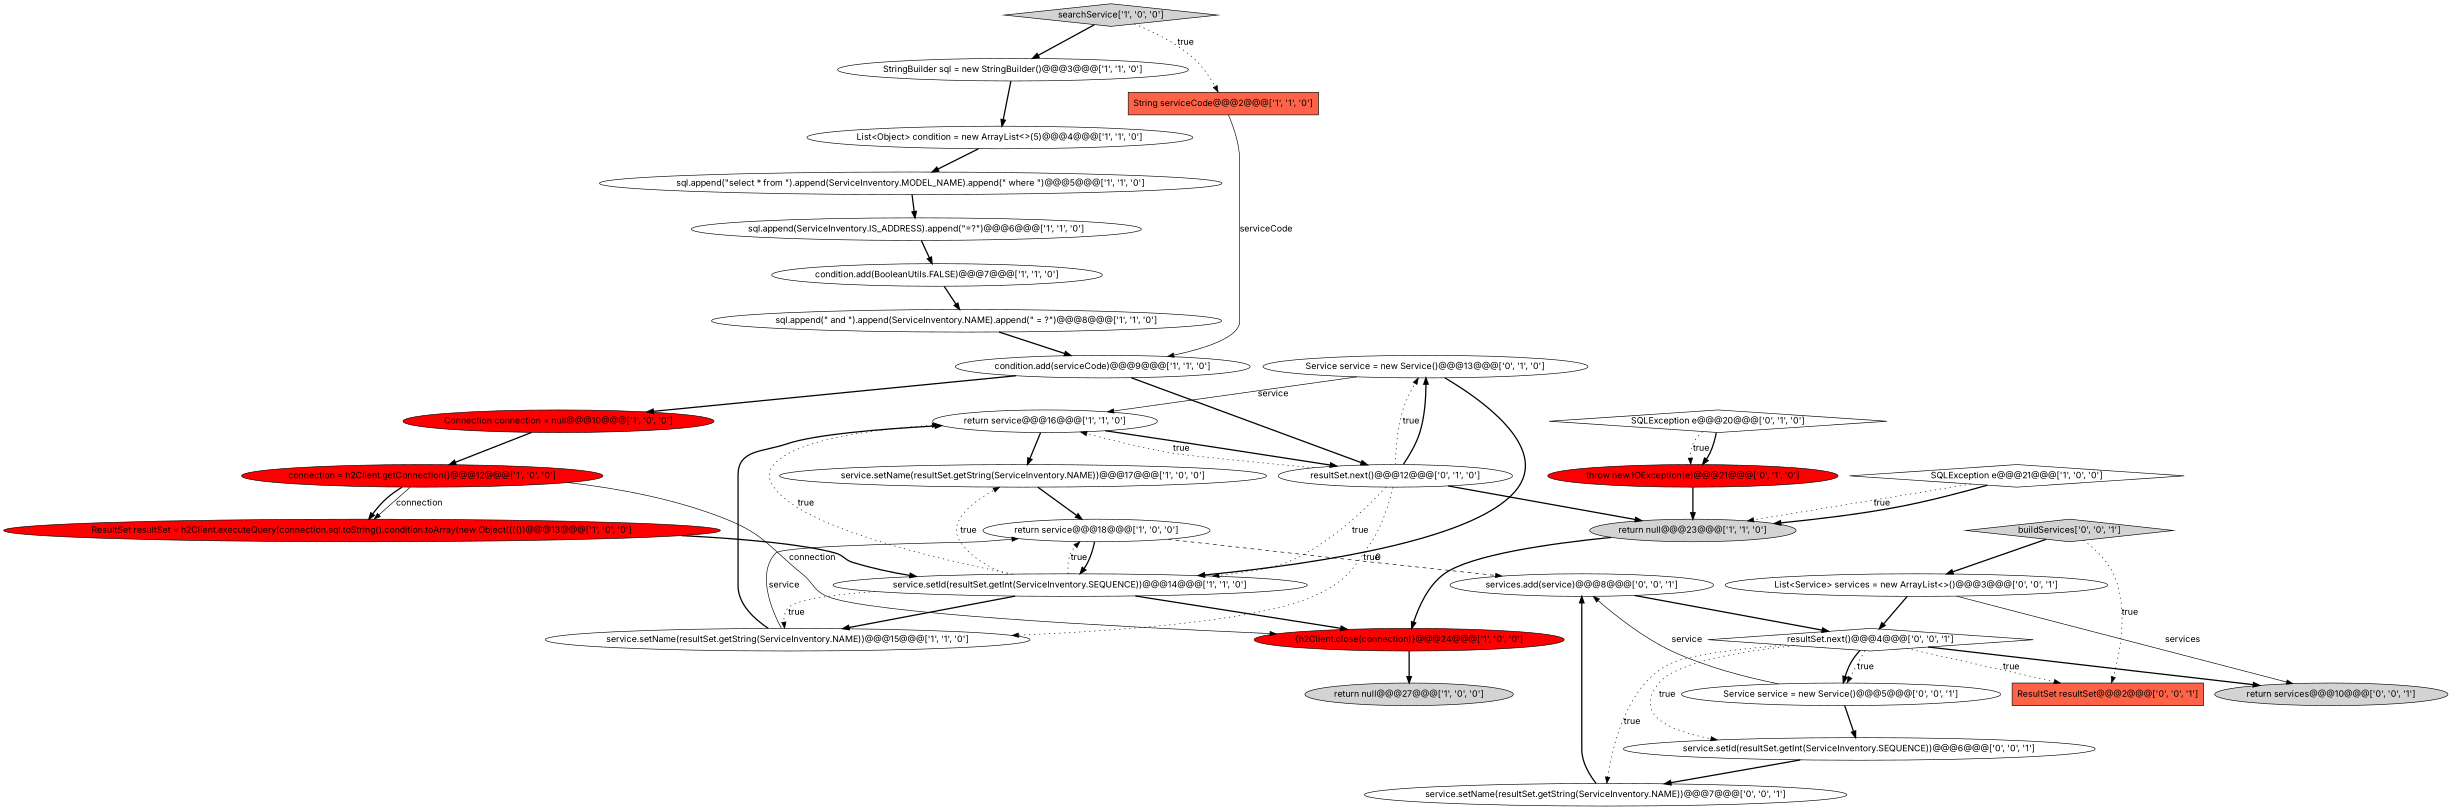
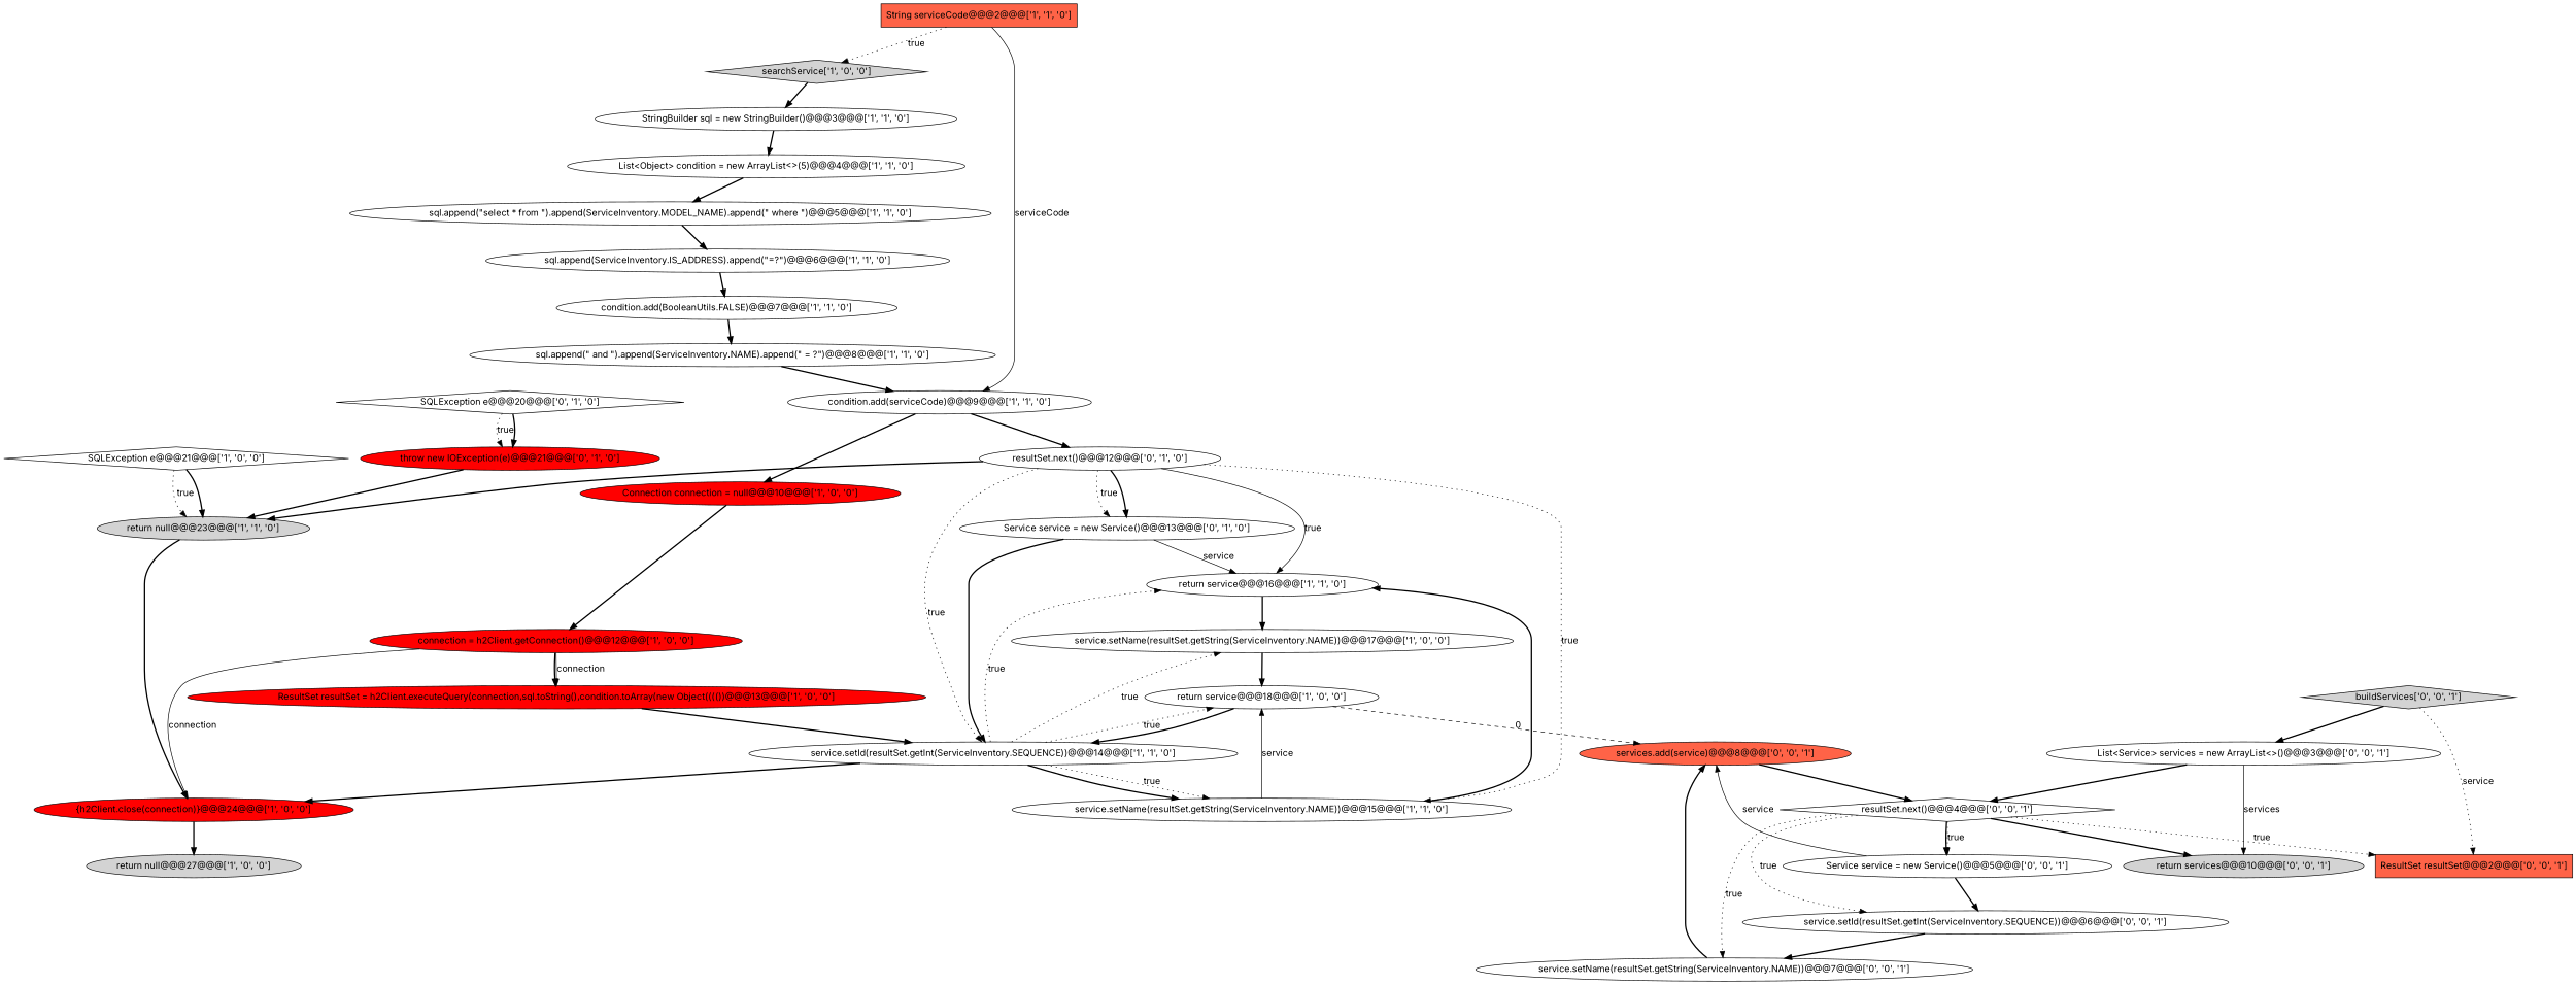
  digraph {
    fontname=Inter
    node [fillcolor=white fontname=Inter shape=ellipse style=filled]
    edge [fontname=Inter style=bold]
    n1 [label="Service service = new Service()@@@13@@@['0', '1', '0']"]
    n2 [label="return service@@@16@@@['1', '1', '0']"]
    n3 [label="service.setId(resultSet.getInt(ServiceInventory.SEQUENCE))@@@14@@@['1', '1', '0']"]
    n4 [label="service.setName(resultSet.getString(ServiceInventory.NAME))@@@17@@@['1', '0', '0']"]
    n5 [label="resultSet.next()@@@12@@@['0', '1', '0']"]
    n6 [label="return service@@@18@@@['1', '0', '0']"]
    n7 [fillcolor=red label="{h2Client.close(connection)}@@@24@@@['1', '0', '0']"]
    n8 [label="service.setName(resultSet.getString(ServiceInventory.NAME))@@@15@@@['1', '1', '0']"]
    n9 [label="condition.add(BooleanUtils.FALSE)@@@7@@@['1', '1', '0']"]
    n10 [label="sql.append(\" and \").append(ServiceInventory.NAME).append(\" = ?\")@@@8@@@['1', '1', '0']"]
    n11 [label="condition.add(serviceCode)@@@9@@@['1', '1', '0']"]
    n12 [fillcolor=lightgray label="return null@@@27@@@['1', '0', '0']"]
-   n13 [label="services.add(service)@@@8@@@['0', '0', '1']"]
+   n13 [fillcolor=tomato label="services.add(service)@@@8@@@['0', '0', '1']"]
    n14 [fillcolor=red label="Connection connection = null@@@10@@@['1', '0', '0']"]
    n15 [fillcolor=red label="connection = h2Client.getConnection()@@@12@@@['1', '0', '0']"]
    n16 [fillcolor=lightgray label="return null@@@23@@@['1', '1', '0']"]
    n17 [label="SQLException e@@@20@@@['0', '1', '0']" shape=diamond]
    n18 [fillcolor=red label="throw new IOException(e)@@@21@@@['0', '1', '0']"]
    n19 [fillcolor=red label="ResultSet resultSet = h2Client.executeQuery(connection,sql.toString(),condition.toArray(new Object(((())@@@13@@@['1', '0', '0']"]
    n20 [label="StringBuilder sql = new StringBuilder()@@@3@@@['1', '1', '0']"]
    n21 [label="List<Object> condition = new ArrayList<>(5)@@@4@@@['1', '1', '0']"]
    n22 [label="sql.append(\"select * from \").append(ServiceInventory.MODEL_NAME).append(\" where \")@@@5@@@['1', '1', '0']"]
    n23 [label="resultSet.next()@@@4@@@['0', '0', '1']" shape=diamond]
    n24 [label="service.setName(resultSet.getString(ServiceInventory.NAME))@@@7@@@['0', '0', '1']"]
    n25 [label="service.setId(resultSet.getInt(ServiceInventory.SEQUENCE))@@@6@@@['0', '0', '1']"]
    n26 [fillcolor=lightgray label="return services@@@10@@@['0', '0', '1']"]
    n27 [label="Service service = new Service()@@@5@@@['0', '0', '1']"]
    n28 [fillcolor=tomato label="ResultSet resultSet@@@2@@@['0', '0', '1']" shape=box]
    n29 [label="SQLException e@@@21@@@['1', '0', '0']" shape=diamond]
    n30 [fillcolor=lightgray label="buildServices['0', '0', '1']" shape=diamond]
    n31 [label="List<Service> services = new ArrayList<>()@@@3@@@['0', '0', '1']"]
    n32 [label="sql.append(ServiceInventory.IS_ADDRESS).append(\"=?\")@@@6@@@['1', '1', '0']"]
    n33 [fillcolor=tomato label="String serviceCode@@@2@@@['1', '1', '0']" shape=box]
    n34 [fillcolor=lightgray label="searchService['1', '0', '0']" shape=diamond]
    n1 -> n2 [label=service style=solid]
    n1 -> n3
    n2 -> n4
-   n2 -> n5
    n3 -> n2 [label=true style=dotted]
    n3 -> n4 [label=true style=dotted]
    n3 -> n6 [label=true style=dotted]
    n3 -> n7
    n3 -> n8 [label=true style=dotted]
    n3 -> n8
    n4 -> n6
    n5 -> n1 [label=true style=dotted]
    n5 -> n1
-   n5 -> n2 [label=true style=dotted]
+   n5 -> n2 [label=true style=solid]
    n5 -> n3 [label=true style=dotted]
    n5 -> n8 [label=true style=dotted]
    n5 -> n16
    n6 -> n3
    n6 -> n13 [label=0 style=dashed]
    n7 -> n12
    n8 -> n2
    n8 -> n6 [label=service style=solid]
    n9 -> n10
    n10 -> n11
    n11 -> n5
    n11 -> n14
    n13 -> n23
    n14 -> n15
    n15 -> n7 [label=connection style=solid]
    n15 -> n19 [label=connection style=solid]
    n15 -> n19
    n16 -> n7
    n17 -> n18 [label=true style=dotted]
    n17 -> n18
    n18 -> n16
    n19 -> n3
    n20 -> n21
    n21 -> n22
    n22 -> n32
    n23 -> n24 [label=true style=dotted]
    n23 -> n25 [label=true style=dotted]
    n23 -> n26
    n23 -> n27 [label=true style=dotted]
    n23 -> n27
    n23 -> n28 [label=true style=dotted]
    n24 -> n13
    n25 -> n24
    n27 -> n13 [label=service style=solid]
    n27 -> n25
    n29 -> n16 [label=true style=dotted]
    n29 -> n16
-   n30 -> n28 [label=true style=dotted]
+   n30 -> n28 [label=service style=dotted]
    n30 -> n31
    n31 -> n23
    n31 -> n26 [label=services style=solid]
    n32 -> n9
    n33 -> n11 [label=serviceCode style=solid]
    n34 -> n20
-   n34 -> n33 [label=true style=dotted]
+   n33 -> n34 [label=true style=dotted]
  }
